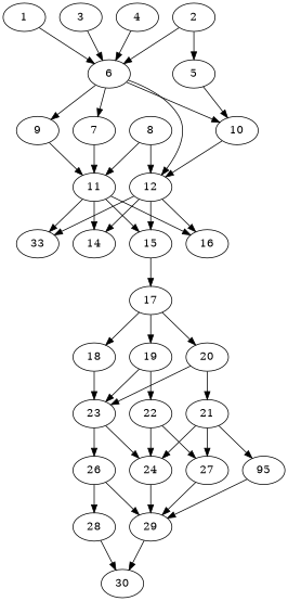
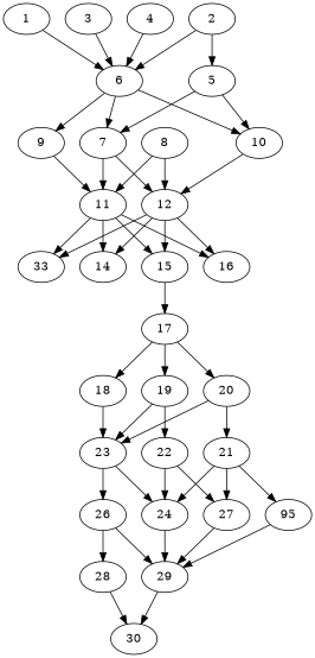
  digraph {
    node [alpha=0.07]
    1 [alpha=0.05 expect_size=31005696]
    6 [expect_size=29540352]
    7 [expect_size=23363584]
    10 [alpha=0.14 expect_size=18642944]
    9 [expect_size=40880128]
    11 [alpha=0.01 expect_size=10620928]
    12 [alpha=0.08 expect_size=22610944]
    8 [alpha=0.13 expect_size=43256832]
    2 [alpha=0.11 expect_size=29888512]
    5 [alpha=0.02 expect_size=9458688]
    3 [alpha=0.17 expect_size=35978240]
    4 [alpha=0.15 expect_size=22132736]
    n13 [alpha=0.02 expect_size=49100800 label=33]
    14 [alpha=0.03 expect_size=41364480]
    15 [alpha=0.02 expect_size=29142016]
    16 [alpha=0.01 expect_size=34495488]
    17 [alpha=0.12 expect_size=50361344]
    18 [alpha=0.03 expect_size=18702336]
    19 [alpha=0.15 expect_size=49911808]
    20 [alpha=0.08 expect_size=18163712]
    23 [alpha=0.12 expect_size=25134080]
    22 [alpha=0.05 expect_size=5504000]
    21 [alpha=0.11 expect_size=50439168]
    24 [alpha=0.06 expect_size=29107200]
    26 [expect_size=41778176]
    27 [alpha=0.01 expect_size=43235328]
    n27 [alpha=0.01 expect_size=35931136 label=95]
    29 [alpha=0.16 expect_size=30884864]
    28 [alpha=0.11 expect_size=24409088]
    30 [alpha=0.06 expect_size=19941376]
    1 -> 6
    6 -> 7
    6 -> 10
    6 -> 9
    7 -> 11
-   6 -> 12
+   7 -> 12
    10 -> 12
    9 -> 11
    11 -> n13
    11 -> 14
    11 -> 15
    11 -> 16
    12 -> n13
    12 -> 14
    12 -> 15
    12 -> 16
    8 -> 11
    8 -> 12
    2 -> 6
    2 -> 5
+   5 -> 7
    5 -> 10
    3 -> 6
    4 -> 6
    15 -> 17
    17 -> 18
    17 -> 19
    17 -> 20
    18 -> 23
    19 -> 23
    19 -> 22
    20 -> 23
    20 -> 21
    23 -> 24
    23 -> 26
    22 -> 24
    22 -> 27
    21 -> 24
    21 -> 27
    21 -> n27
    24 -> 29
    26 -> 29
    26 -> 28
    27 -> 29
    n27 -> 29
    29 -> 30
    28 -> 30
  }
